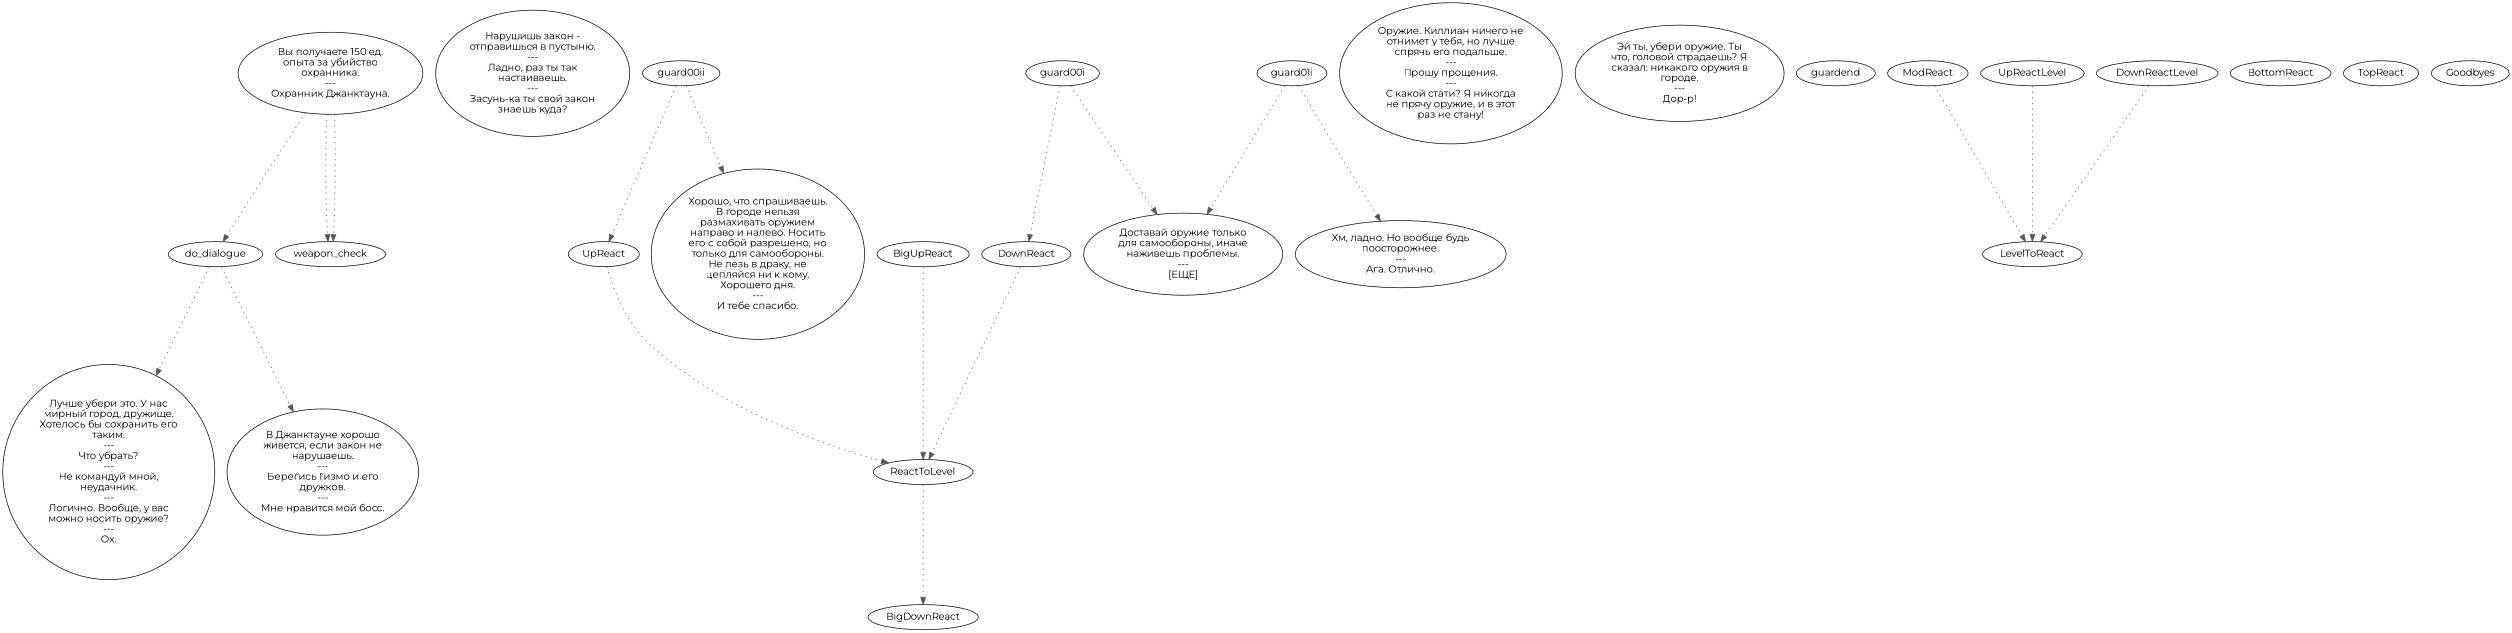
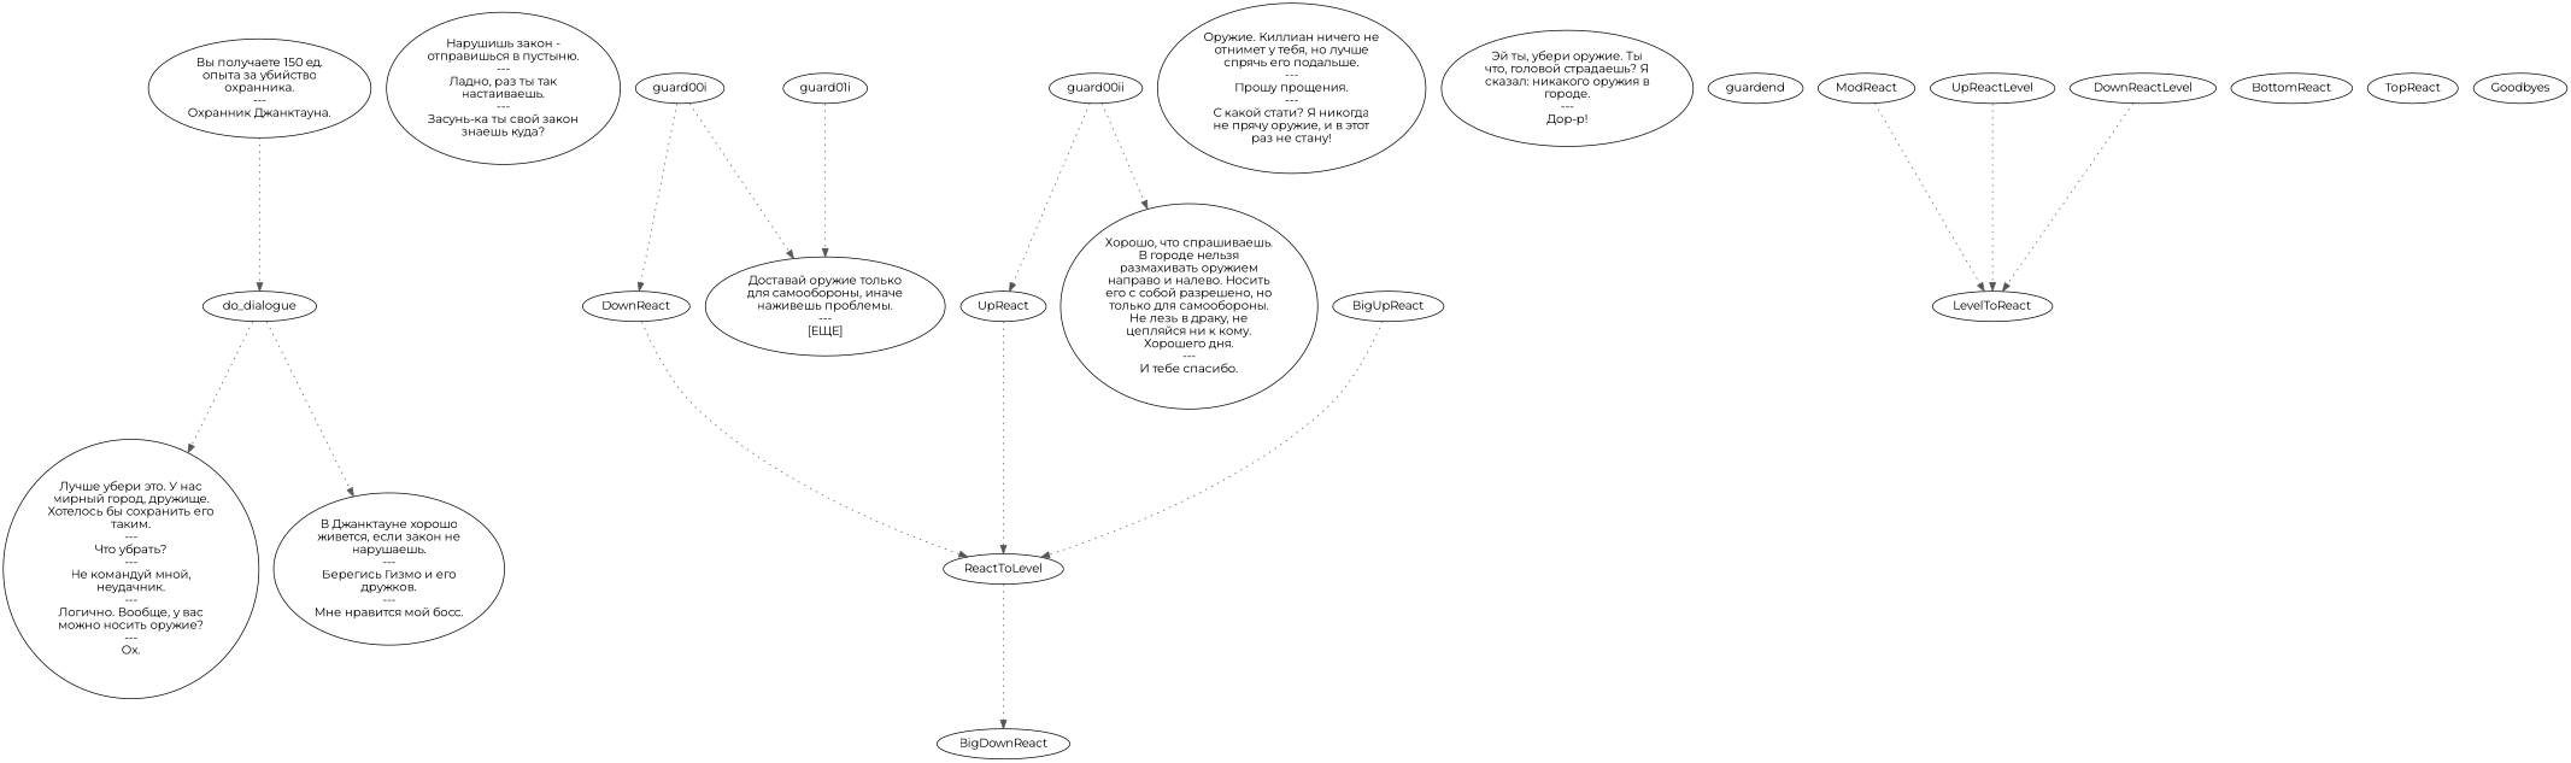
  digraph {
    fontname=Montserrat
    node [color="#000000" fillcolor="#FFFFFF" fontname=Montserrat style=filled]
    edge [color="#555555" fontname=Montserrat style=dotted]
    n1 [label="Вы получаете 150 ед.\nопыта за убийство\nохранника.\n---\nОхранник Джанктауна."]
    do_dialogue
-   weapon_check
    n4 [label="Лучше убери это. У нас\nмирный город, дружище.\nХотелось бы сохранить его\nтаким.\n---\nЧто убрать?\n---\nНе командуй мной,\nнеудачник.\n---\nЛогично. Вообще, у вас\nможно носить оружие?\n---\nОх."]
    n5 [label="В Джанктауне хорошо\nживется, если закон не\nнарушаешь.\n---\nБерегись Гизмо и его\nдружков.\n---\nМне нравится мой босс."]
    n6 [label="Нарушишь закон -\nотправишься в пустыню.\n---\nЛадно, раз ты так\nнастаиваешь.\n---\nЗасунь-ка ты свой закон\nзнаешь куда?"]
    guard00i
    DownReact
    n9 [label="Доставай оружие только\nдля самообороны, иначе\nнаживешь проблемы.\n---\n[ЕЩЕ]"]
    ReactToLevel
    BigDownReact
    guard00ii
    UpReact
    n14 [label="Хорошо, что спрашиваешь.\nВ городе нельзя\nразмахивать оружием\nнаправо и налево. Носить\nего с собой разрешено, но\nтолько для самообороны.\nНе лезь в драку, не\nцепляйся ни к кому.\nХорошего дня.\n---\nИ тебе спасибо."]
    n15 [label="Оружие. Киллиан ничего не\nотнимет у тебя, но лучше\nспрячь его подальше.\n---\nПрошу прощения.\n---\nС какой стати? Я никогда\nне прячу оружие, и в этот\nраз не стану!"]
    guard01i
-   n17 [label="Хм, ладно. Но вообще будь\nпоосторожнее.\n---\nАга. Отлично."]
    n18 [label="Эй ты, убери оружие. Ты\nчто, головой страдаешь? Я\nсказал: никакого оружия в\nгороде.\n---\nДор-р!"]
    guardend
    ModReact
    LevelToReact
    BottomReact
    TopReact
    BigUpReact
    UpReactLevel
    DownReactLevel
    Goodbyes
    n1 -> do_dialogue
-   n1 -> weapon_check
-   n1 -> weapon_check
    do_dialogue -> n4
    do_dialogue -> n5
    guard00i -> DownReact
    guard00i -> n9
    DownReact -> ReactToLevel
    ReactToLevel -> BigDownReact
    guard00ii -> UpReact
    guard00ii -> n14
    UpReact -> ReactToLevel
    guard01i -> n9
-   guard01i -> n17
    ModReact -> LevelToReact
    BigUpReact -> ReactToLevel
    UpReactLevel -> LevelToReact
    DownReactLevel -> LevelToReact
  }
